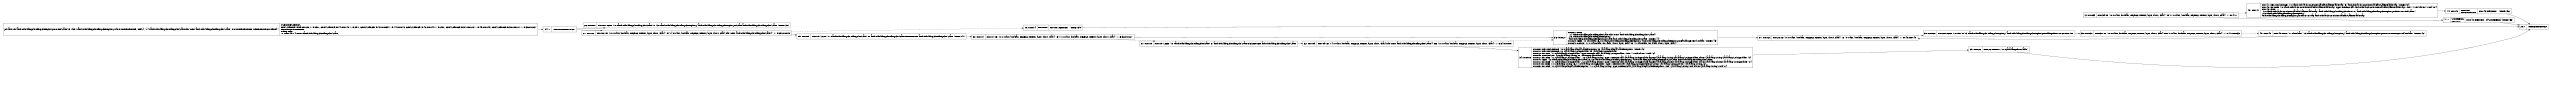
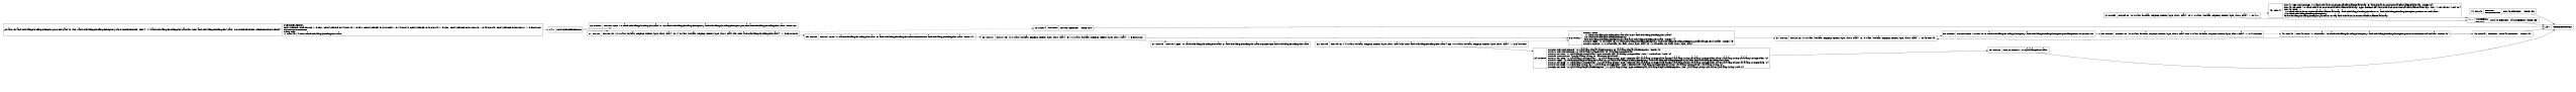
  digraph {
    rankdir=LR
    node [shape=record]
-   n1 [label="{24\:\ ?|MTH_ENTER_BLOCK\l}"]
+   n1 [label="{24\:\ ?|CONST_ENTER_BLOCK\l}"]
    n2 [label="{26\:\ 0x0000|0x0000: IGET  (r0 I:androidx.lifecycle.Lifecycle$State) = (r3 I:androidx.lifecycle.LifecycleRegistry) androidx.lifecycle.LifecycleRegistry.mState androidx.lifecycle.Lifecycle$State  (LINE:138)\l}"]
    n3 [label="{27\:\ 0x0002|0x0002: IF  (r0 I:??[int, boolean, OBJECT, ARRAY, byte, short, char]) != (r4 I:??[int, boolean, OBJECT, ARRAY, byte, short, char] A[D('next' androidx.lifecycle.Lifecycle$State)])  \-\> B:29:0x0005 \l}"]
    n4 [label="{28\:\ 0x0004|RETURN\l|0x0008: RETURN    (LINE:139)\l}"]
    n5 [label="{29\:\ 0x0005|0x0005: SGET  (r1 I:androidx.lifecycle.Lifecycle$State) =  androidx.lifecycle.Lifecycle.State.INITIALIZED androidx.lifecycle.Lifecycle$State  (LINE:141)\l}"]
    n6 [label="{25\:\ ?|MTH_EXIT_BLOCK\l}"]
    n7 [label="{30\:\ 0x0007|0x0007: IF  (r0 I:??[int, boolean, OBJECT, ARRAY, byte, short, char]) != (r1 I:??[int, boolean, OBJECT, ARRAY, byte, short, char])  \-\> B:36:0x0027 \l}"]
    n8 [label="{31\:\ 0x0009|0x0009: SGET  (r0 I:androidx.lifecycle.Lifecycle$State) =  androidx.lifecycle.Lifecycle.State.DESTROYED androidx.lifecycle.Lifecycle$State \l}"]
    n9 [label="{36\:\ 0x0027|0x0027: IPUT  \l  (r4 I:androidx.lifecycle.Lifecycle$State A[D('next' androidx.lifecycle.Lifecycle$State)])\l  (r3 I:androidx.lifecycle.LifecycleRegistry)\l androidx.lifecycle.LifecycleRegistry.mState androidx.lifecycle.Lifecycle$State  (LINE:144)\l0x0029: IGET  (r0 I:boolean) = (r3 I:androidx.lifecycle.LifecycleRegistry) androidx.lifecycle.LifecycleRegistry.mHandlingEvent boolean  (LINE:145)\l0x002b: CONST  (r1 I:??[boolean, int, float, short, byte, char]) = (1 ??[boolean, int, float, short, byte, char]) \l}"]
    n10 [label="{32\:\ 0x000b|0x000b: IF  (r4 I:??[int, boolean, OBJECT, ARRAY, byte, short, char] A[D('next' androidx.lifecycle.Lifecycle$State)]) == (r0 I:??[int, boolean, OBJECT, ARRAY, byte, short, char])  \-\> B:34:0x000e \l}"]
    n11 [label="{37\:\ 0x002c|0x002c: IF  (r0 I:??[int, boolean, OBJECT, ARRAY, byte, short, char]) != (0 ??[int, boolean, OBJECT, ARRAY, byte, short, char])  \-\> B:45:0x0049 \l}"]
    n12 [label="{34\:\ 0x000e|0x000e: NEW_INSTANCE  (r0 I:java.lang.IllegalStateException) =  java.lang.IllegalStateException  (LINE:142)\l0x0010: NEW_INSTANCE  (r1 I:java.lang.StringBuilder) =  java.lang.StringBuilder \l0x0012: INVOKE  (r1 I:java.lang.StringBuilder) type: DIRECT call: java.lang.StringBuilder.\<init\>():void A[MD:():void (c)]\l0x0015: CONST_STR  (r2 I:java.lang.String) =  \"no event down from \" \l0x0017: INVOKE  (r1 I:java.lang.StringBuilder), (r2 I:java.lang.String) type: VIRTUAL call: java.lang.StringBuilder.append(java.lang.String):java.lang.StringBuilder A[MD:(java.lang.String):java.lang.StringBuilder (c)]\l0x001a: IGET  (r2 I:androidx.lifecycle.Lifecycle$State) = (r3 I:androidx.lifecycle.LifecycleRegistry) androidx.lifecycle.LifecycleRegistry.mState androidx.lifecycle.Lifecycle$State \l0x001c: INVOKE  (r1 I:java.lang.StringBuilder), (r2 I:java.lang.Object) type: VIRTUAL call: java.lang.StringBuilder.append(java.lang.Object):java.lang.StringBuilder A[MD:(java.lang.Object):java.lang.StringBuilder (c)]\l0x001f: INVOKE  (r1 I:java.lang.String) = (r1 I:java.lang.StringBuilder) type: VIRTUAL call: java.lang.StringBuilder.toString():java.lang.String A[MD:():java.lang.String (c)]\l0x0023: INVOKE  (r0 I:java.lang.IllegalStateException), (r1 I:java.lang.String) type: DIRECT call: java.lang.IllegalStateException.\<init\>(java.lang.String):void A[MD:(java.lang.String):void (c)]\l}"]
    n13 [label="{35\:\ 0x0026|0x0026: THROW  (r0 I:java.lang.Throwable) \l}"]
    n14 [label="{38\:\ 0x002e|0x002e: IGET  (r0 I:int) = (r3 I:androidx.lifecycle.LifecycleRegistry) androidx.lifecycle.LifecycleRegistry.mAddingObserverCounter int \l}"]
    n15 [label="{39\:\ 0x0030|0x0030: IF  (r0 I:??[int, boolean, OBJECT, ARRAY, byte, short, char]) == (0 ??[int, boolean, OBJECT, ARRAY, byte, short, char])  \-\> B:41:0x0033 \l}"]
    n16 [label="{45\:\ 0x0049|0x0049: IPUT  (r1 I:boolean), (r3 I:androidx.lifecycle.LifecycleRegistry) androidx.lifecycle.LifecycleRegistry.mNewEventOccurred boolean  (LINE:146)\l}"]
+   n17 [label="{46\:\ 0x004b|RETURN\l|0x004b: RETURN    (LINE:148)\l}"]
    n18 [label="{42\:\ 0x003f|0x003f: IF  (r0 I:??[int, boolean, OBJECT, ARRAY, byte, short, char]) != (r1 I:??[int, boolean, OBJECT, ARRAY, byte, short, char])  \-\> B:47:? \l}"]
    n19 [label="{43\:\ 0x0041|0x0041: NEW_INSTANCE  (r0 I:androidx.arch.core.internal.FastSafeIterableMap) =  androidx.arch.core.internal.FastSafeIterableMap  (LINE:154)\l0x0043: INVOKE  (r0 I:androidx.arch.core.internal.FastSafeIterableMap) type: DIRECT call: androidx.arch.core.internal.FastSafeIterableMap.\<init\>():void A[MD:():void (m)]\l0x0046: IPUT  \l  (r0 I:androidx.arch.core.internal.FastSafeIterableMap\<androidx.lifecycle.LifecycleObserver, androidx.lifecycle.LifecycleRegistry$ObserverWithState\>)\l  (r3 I:androidx.lifecycle.LifecycleRegistry)\l androidx.lifecycle.LifecycleRegistry.mObserverMap androidx.arch.core.internal.FastSafeIterableMap \l}"]
    n20 [label="{47\:\ ?|SYNTHETIC\lRETURN\l|0x0048: RETURN   A[SYNTHETIC] (LINE:156)\l}"]
    n21 [label="{44\:\ 0x0048|RETURN\lORIG_RETURN\l|0x0043: RETURN    (LINE:156)\l}"]
    n22 [label="{private void androidx.lifecycle.LifecycleRegistry.moveToState((r3 'this' I:androidx.lifecycle.LifecycleRegistry A[IMMUTABLE_TYPE, THIS]), (r4 I:androidx.lifecycle.Lifecycle$State A[D('next' androidx.lifecycle.Lifecycle$State), IMMUTABLE_TYPE, METHOD_ARGUMENT]))  | USE_LINES_HINTS\lCROSS_EDGE: B:35:0x0026 \-\> B:25:?, CROSS_EDGE: B:44:0x0048 \-\> B:25:?, CROSS_EDGE: B:42:0x003f \-\> B:44:0x0048, CROSS_EDGE: B:46:0x004b \-\> B:25:?, CROSS_EDGE: B:37:0x002c \-\> B:45:0x0049, CROSS_EDGE: B:30:0x0007 \-\> B:36:0x0027\lINLINE_NOT_NEEDED\lDebug Info:\l  \-1 \-0x004b: r4 'next' Landroidx\/lifecycle\/Lifecycle$State;\l}"]
    n1 -> n2
    n1 -> n3
    n3 -> n4 [style=dashed]
    n3 -> n5
    n4 -> n6
    n5 -> n7
    n7 -> n8 [style=dashed]
    n7 -> n9
-   n8 -> n10
    n9 -> n11
    n10 -> n9 [style=dashed]
    n10 -> n12
    n11 -> n14 [style=dashed]
    n12 -> n13
    n13 -> n6
    n14 -> n15
    n15 -> n16 [style=dashed]
    n16 -> n11
+   n16 -> n17
+   n17 -> n6
    n18 -> n19 [style=dashed]
    n18 -> n20
-   n19 -> n21
+   n19 -> n20
    n20 -> n6
    n21 -> n6
    n22 -> n1
  }
